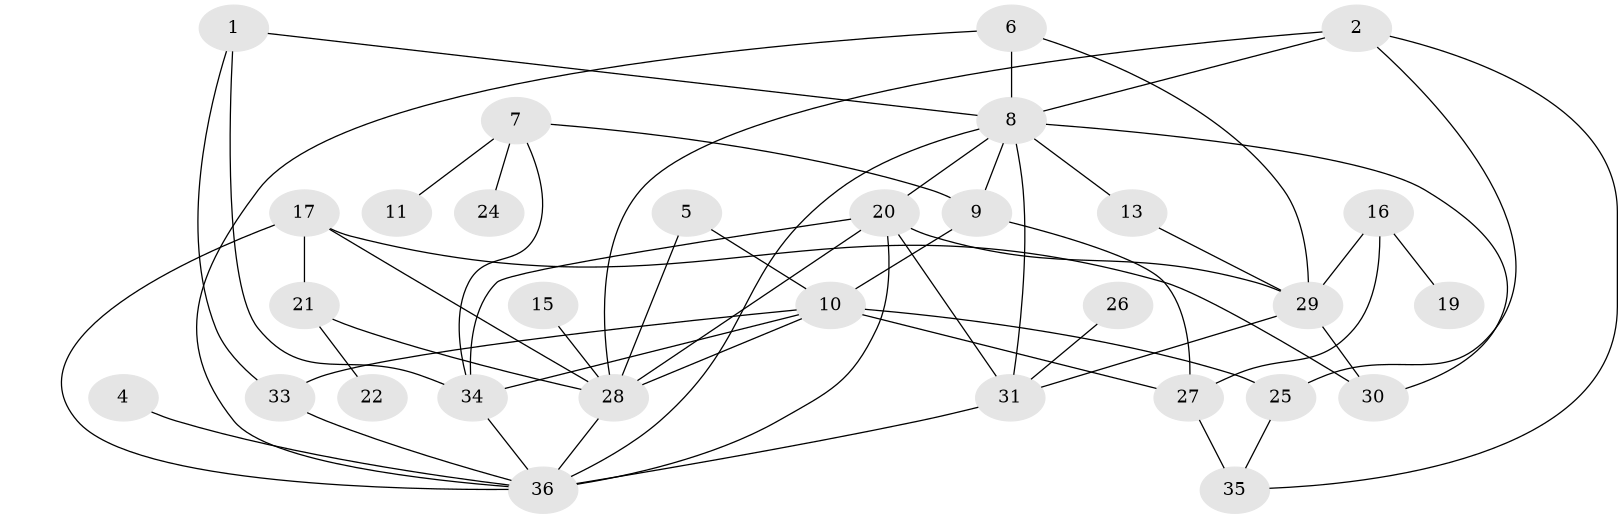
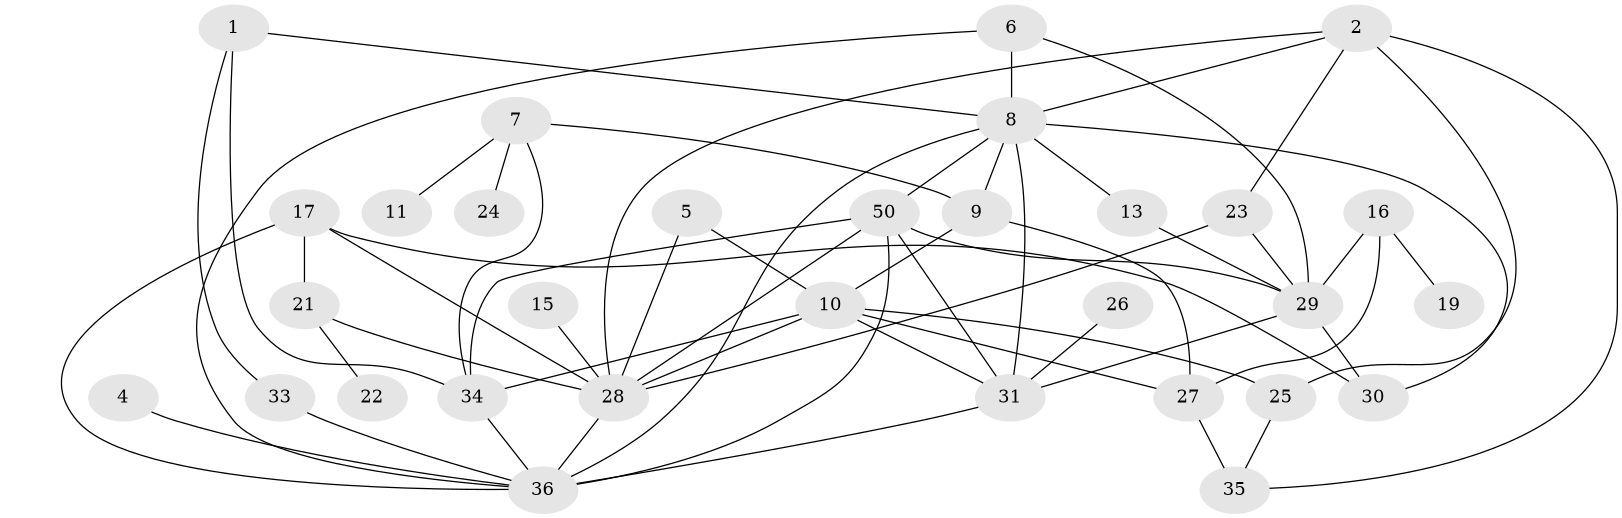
  graph {
    node [color=gray90 style=filled]
    edge [weight=1.0]
    1
    8
    33
    34
    36
    9
    13
-   20
+   20 [label=50]
    30
    31
    2
+   23
    25
    28
    35
    29
    4
    5
    10
    27
    6
    7
    11
    24
    15
    16
    19
    17
    21
    22
    26
    1 -- 8
    1 -- 33
    1 -- 34
    8 -- 36
    8 -- 9
    8 -- 13
    8 -- 20
    8 -- 30
    8 -- 31
    33 -- 36
    34 -- 36
    9 -- 10
    9 -- 27
    13 -- 29
    20 -- 34
    20 -- 36
    20 -- 31
    20 -- 28
    20 -- 29
    31 -- 36 [weight=2.0]
    2 -- 8
+   2 -- 23
    2 -- 25
    2 -- 28
    2 -- 35
+   23 -- 28
+   23 -- 29 [weight=2.0]
    25 -- 35
    28 -- 36
    29 -- 30
    29 -- 31 [weight=2.0]
    4 -- 36
    5 -- 28
    5 -- 10
-   10 -- 33
+   10 -- 31
    10 -- 34
    10 -- 25
    10 -- 28
    10 -- 27
    27 -- 35 [weight=2.0]
    6 -- 8
    6 -- 36
    6 -- 29
    7 -- 34
    7 -- 9
    7 -- 11
    7 -- 24
    15 -- 28
    16 -- 29
    16 -- 27
    16 -- 19
    17 -- 36
    17 -- 30
    17 -- 28
    17 -- 21
    21 -- 28
    21 -- 22
    26 -- 31
  }
